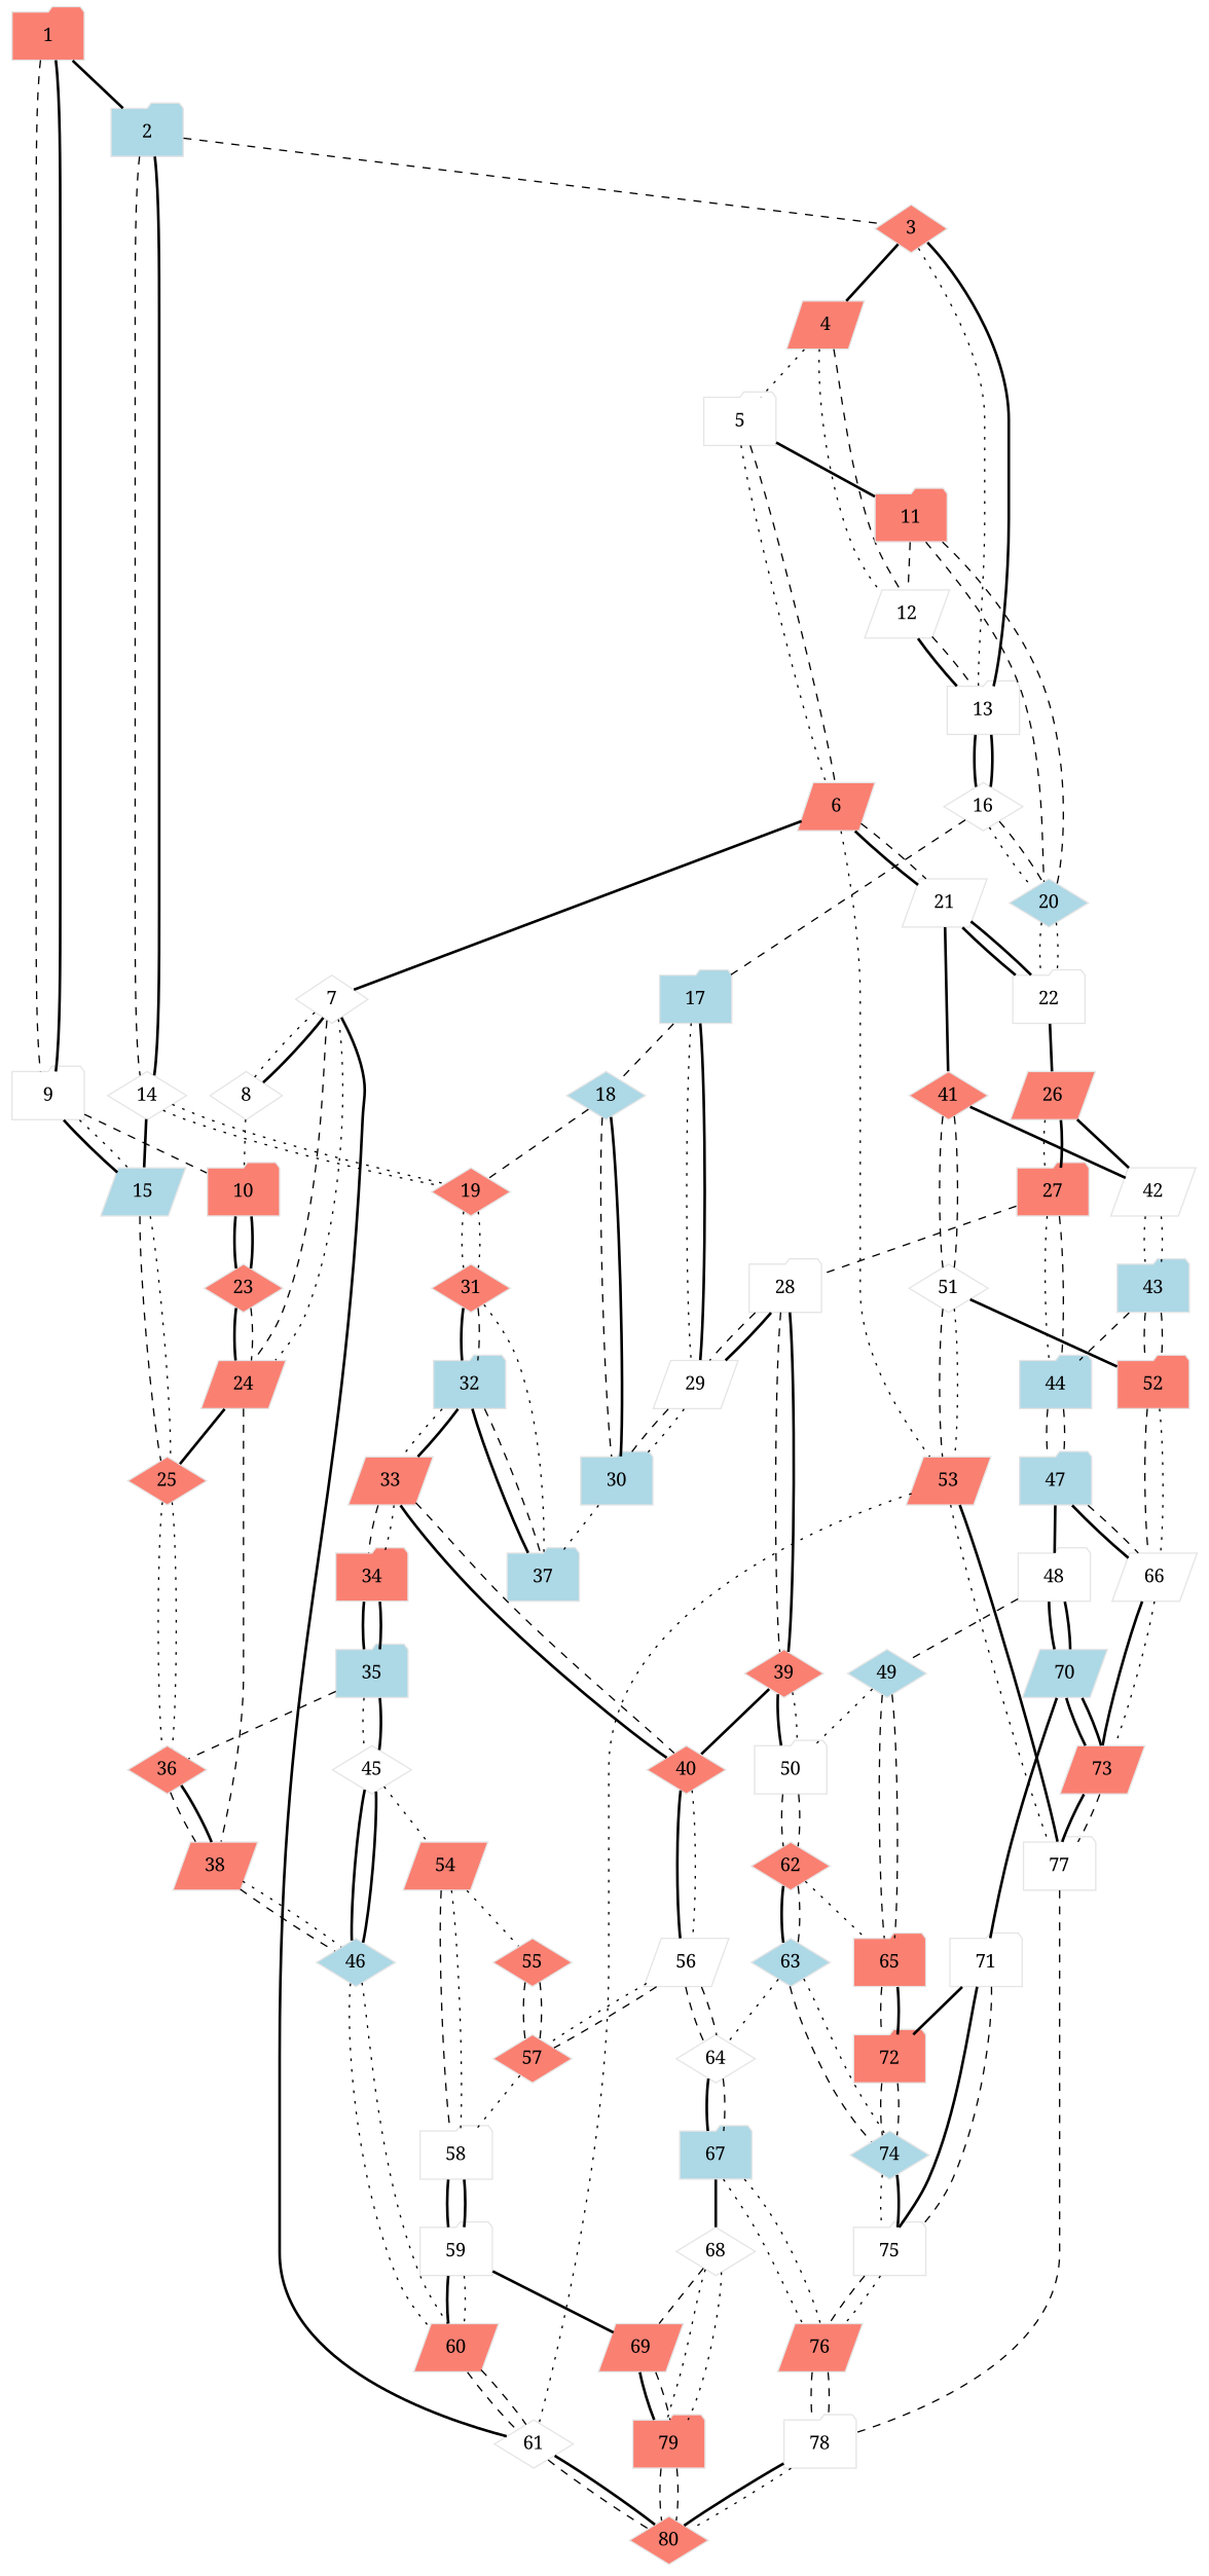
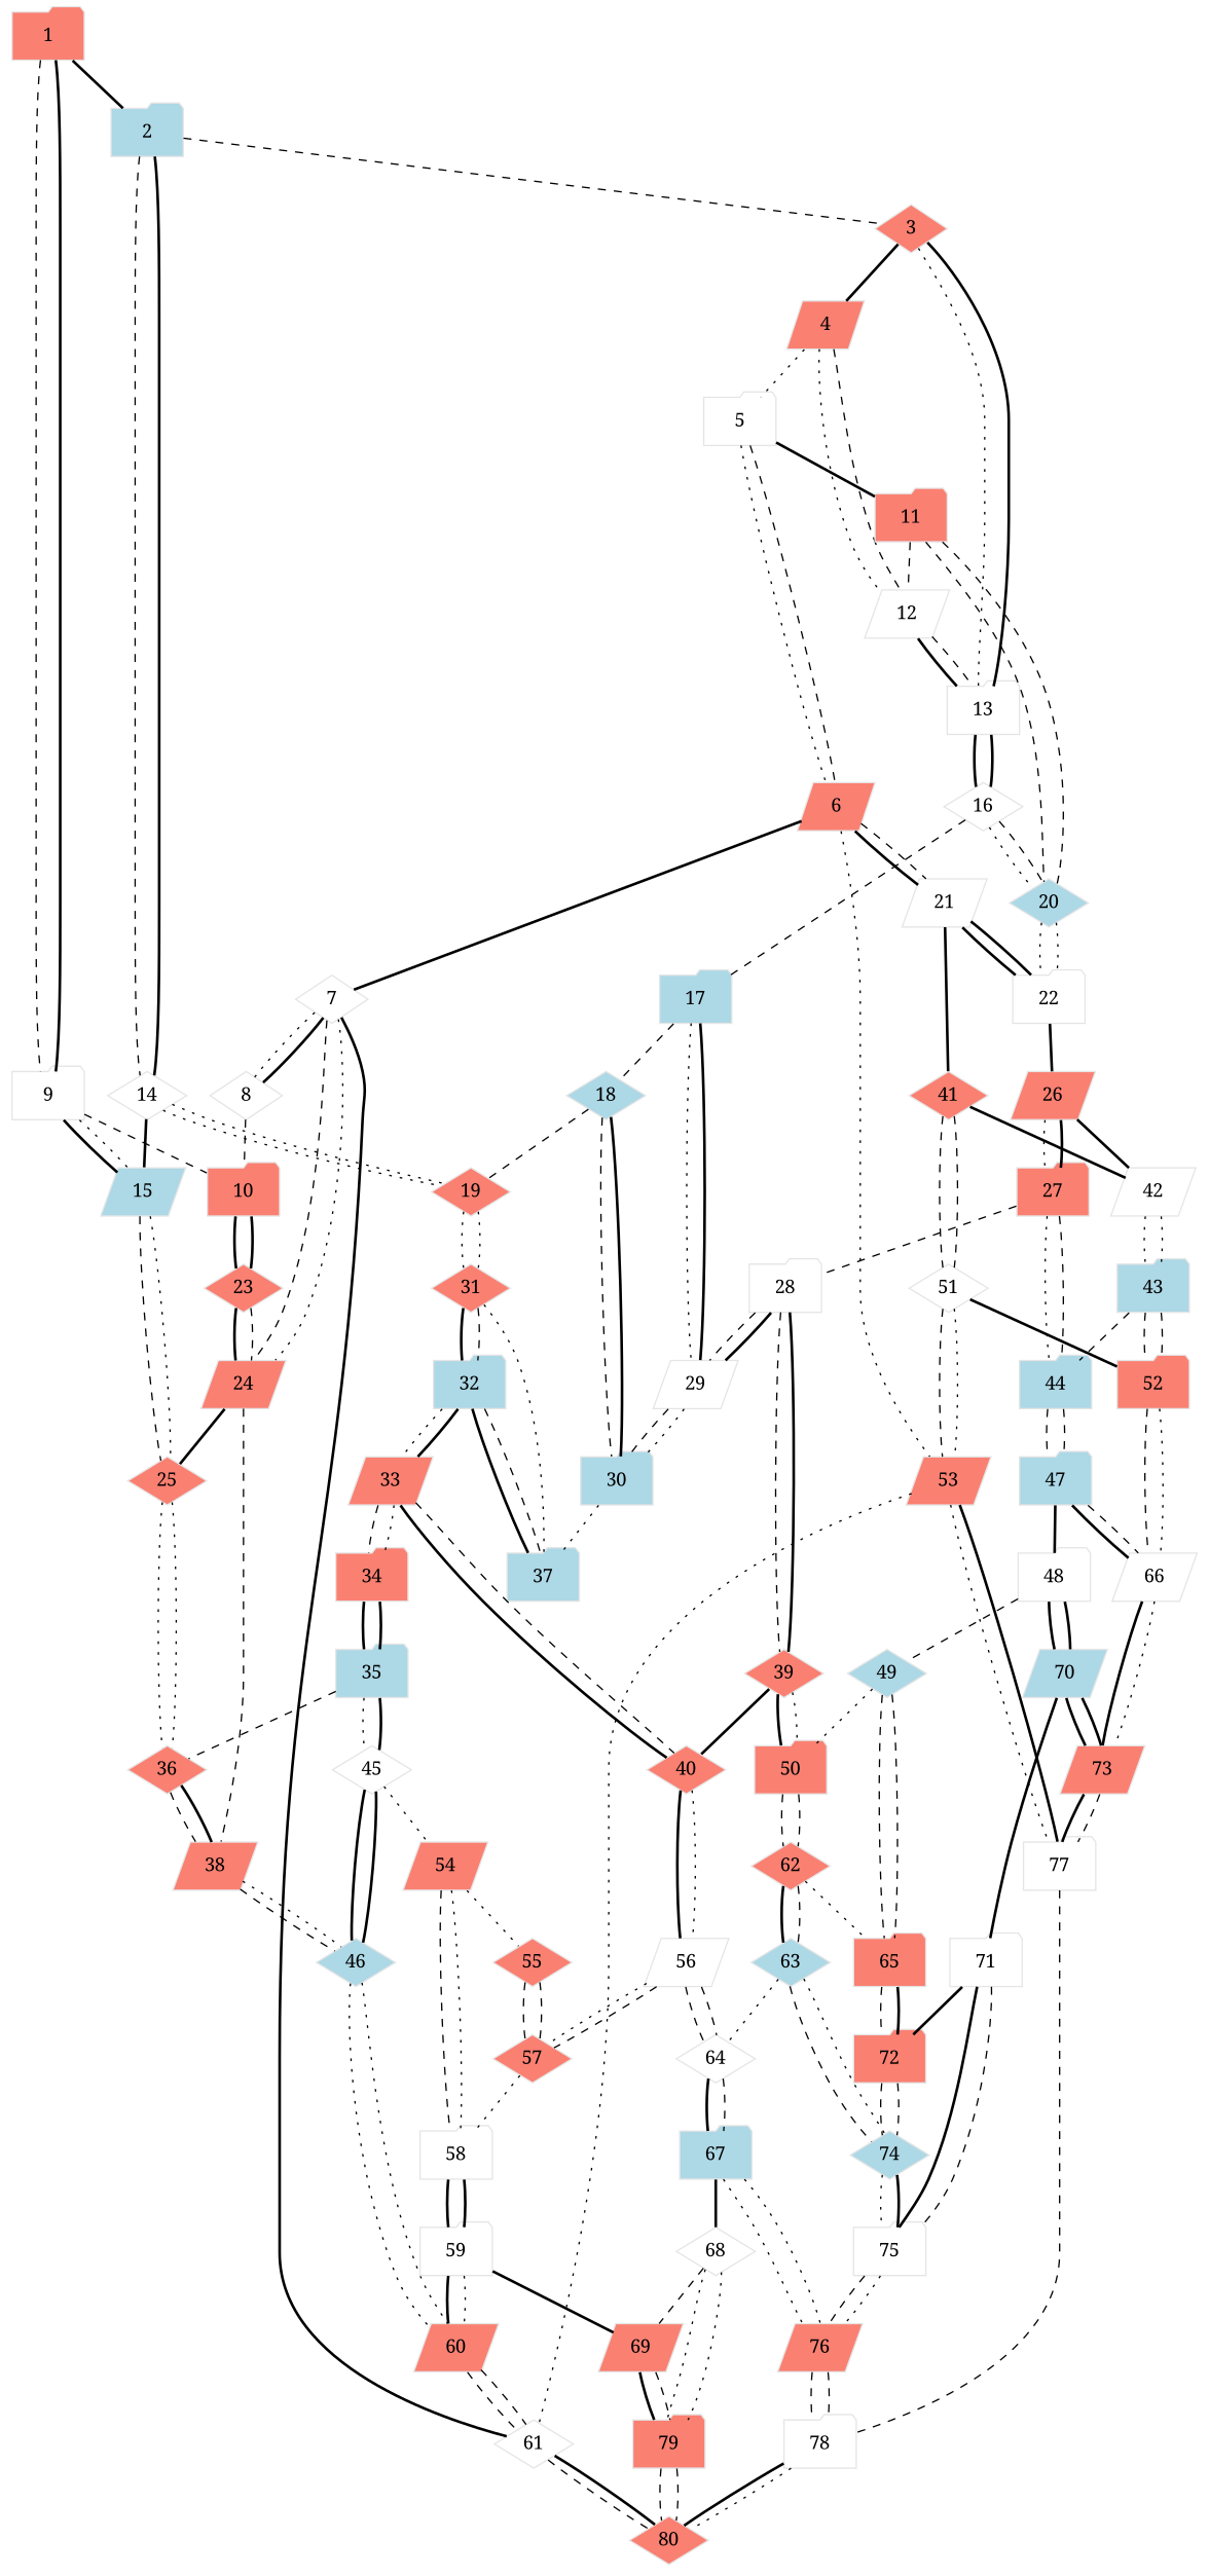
  graph {
    fontname="Noto Serif"
    node [color=gray90 fillcolor=salmon fontname="Noto Serif" shape=folder style=filled]
    edge [fontname="Noto Serif" style=dashed]
    2 [fillcolor=lightblue]
    1
    9 [fillcolor=white]
    3 [shape=diamond]
    14 [fillcolor=white shape=diamond]
    10
    15 [fillcolor=lightblue shape=parallelogram]
    4 [shape=parallelogram]
    13 [fillcolor=white]
    19 [shape=diamond]
    5 [fillcolor=white]
    12 [fillcolor=white shape=parallelogram]
    16 [fillcolor=white shape=diamond]
    6 [shape=parallelogram]
    11
    7 [fillcolor=white shape=diamond]
    21 [fillcolor=white shape=parallelogram]
    53 [shape=parallelogram]
    20 [fillcolor=lightblue shape=diamond]
    8 [fillcolor=white shape=diamond]
    24 [shape=parallelogram]
    61 [fillcolor=white shape=diamond]
    22 [fillcolor=white]
    41 [shape=diamond]
    77 [fillcolor=white]
    25 [shape=diamond]
    38 [shape=parallelogram]
    80 [shape=diamond]
    23 [shape=diamond]
    17 [fillcolor=lightblue]
    31 [shape=diamond]
    36 [shape=diamond]
    18 [fillcolor=lightblue shape=diamond]
    29 [fillcolor=white shape=parallelogram]
    30 [fillcolor=lightblue]
    37 [fillcolor=lightblue]
    32 [fillcolor=lightblue]
    26 [shape=parallelogram]
    42 [fillcolor=white shape=parallelogram]
    51 [fillcolor=white shape=diamond]
    27
    46 [fillcolor=lightblue shape=diamond]
    28 [fillcolor=white]
    44 [fillcolor=lightblue]
    43 [fillcolor=lightblue]
    39 [shape=diamond]
    47 [fillcolor=lightblue]
    40 [shape=diamond]
-   50 [fillcolor=white]
+   50
    33 [shape=parallelogram]
    34
    35 [fillcolor=lightblue]
    56 [fillcolor=white shape=parallelogram]
    45 [fillcolor=white shape=diamond]
    54 [shape=parallelogram]
    60 [shape=parallelogram]
    62 [shape=diamond]
    57 [shape=diamond]
    64 [fillcolor=white shape=diamond]
    52
    66 [fillcolor=white shape=parallelogram]
    48 [fillcolor=white]
    55 [shape=diamond]
    58 [fillcolor=white]
    49 [fillcolor=lightblue shape=diamond]
    70 [fillcolor=lightblue shape=parallelogram]
    73 [shape=parallelogram]
    65
    71 [fillcolor=white]
    72
    63 [fillcolor=lightblue shape=diamond]
    78 [fillcolor=white]
    59 [fillcolor=white]
    67 [fillcolor=lightblue]
    69 [shape=parallelogram]
    79
    74 [fillcolor=lightblue shape=diamond]
    75 [fillcolor=white]
    68 [fillcolor=white shape=diamond]
    76 [shape=parallelogram]
    2 -- 3
    2 -- 14
    2 -- 14 [style=bold]
    1 -- 2 [style=bold]
    1 -- 9
    1 -- 9 [style=bold]
    9 -- 10
    9 -- 15 [style=bold]
    9 -- 15 [style=dotted]
    3 -- 4 [style=bold]
    3 -- 13 [style=dotted]
    3 -- 13 [style=bold]
    14 -- 15 [style=bold]
    14 -- 19 [style=dotted]
    14 -- 19 [style=dotted]
    10 -- 23 [style=bold]
    10 -- 23 [style=bold]
    15 -- 25
    15 -- 25 [style=dotted]
    4 -- 5 [style=dotted]
    4 -- 12 [style=dotted]
    4 -- 12
    13 -- 16 [style=bold]
    13 -- 16 [style=bold]
    19 -- 31 [style=dotted]
    19 -- 31 [style=dotted]
    5 -- 6 [style=dotted]
    5 -- 6
    5 -- 11 [style=bold]
    12 -- 13 [style=bold]
    12 -- 13
    16 -- 20 [style=dotted]
    16 -- 20
    16 -- 17
    6 -- 7 [style=bold]
    6 -- 21 [style=bold]
    6 -- 21
    6 -- 53 [style=dotted]
    11 -- 12
    11 -- 20
    11 -- 20
    7 -- 8 [style=dotted]
    7 -- 8 [style=bold]
    7 -- 24
    7 -- 24 [style=dotted]
    7 -- 61 [style=bold]
    21 -- 22 [style=bold]
    21 -- 22 [style=bold]
    21 -- 41 [style=bold]
    53 -- 61 [style=dotted]
    53 -- 77 [style=dotted]
    53 -- 77 [style=bold]
    20 -- 22 [style=dotted]
    20 -- 22 [style=dotted]
-   8 -- 10 [style=dotted]
+   8 -- 10
    24 -- 25 [style=bold]
    24 -- 38
    61 -- 80
    61 -- 80 [style=bold]
    22 -- 26 [style=bold]
    41 -- 42 [style=bold]
    41 -- 51
    41 -- 51
    77 -- 78
    25 -- 36 [style=dotted]
    25 -- 36 [style=dotted]
    38 -- 46
    38 -- 46 [style=dotted]
    23 -- 24 [style=bold]
    23 -- 24
    17 -- 18
    17 -- 29 [style=dotted]
    17 -- 29 [style=bold]
    31 -- 37 [style=dotted]
    31 -- 32 [style=bold]
    31 -- 32
    36 -- 38
    36 -- 38 [style=bold]
    18 -- 19
    18 -- 30
    18 -- 30 [style=bold]
    29 -- 30
    29 -- 30 [style=dotted]
    30 -- 37 [style=dotted]
    32 -- 37 [style=bold]
    32 -- 37
    32 -- 33 [style=dotted]
    32 -- 33 [style=bold]
    26 -- 42 [style=bold]
    26 -- 27 [style=dotted]
    26 -- 27 [style=bold]
    42 -- 43 [style=dotted]
    42 -- 43 [style=dotted]
    51 -- 53
    51 -- 53 [style=dotted]
    51 -- 52 [style=bold]
    27 -- 28
    27 -- 44 [style=dotted]
    27 -- 44
    46 -- 60 [style=dotted]
    46 -- 60 [style=dotted]
    28 -- 29
    28 -- 29 [style=bold]
    28 -- 39
    28 -- 39 [style=bold]
    44 -- 47
    44 -- 47
    43 -- 44
    43 -- 52
    43 -- 52
    39 -- 40 [style=bold]
    39 -- 50 [style=bold]
    39 -- 50 [style=dotted]
    47 -- 66 [style=bold]
    47 -- 66
    47 -- 48 [style=bold]
    40 -- 56 [style=bold]
    40 -- 56 [style=dotted]
    50 -- 62
    50 -- 62
    33 -- 40 [style=bold]
    33 -- 40
    33 -- 34
    33 -- 34 [style=dotted]
    34 -- 35 [style=bold]
    34 -- 35 [style=bold]
    35 -- 36
    35 -- 45 [style=dotted]
    35 -- 45 [style=bold]
    56 -- 57 [style=dotted]
    56 -- 57
    56 -- 64
    56 -- 64
    45 -- 46 [style=bold]
    45 -- 46 [style=bold]
    45 -- 54 [style=dotted]
    54 -- 55 [style=dotted]
    54 -- 58
    54 -- 58 [style=dotted]
    60 -- 61
    60 -- 61
    62 -- 65 [style=dotted]
    62 -- 63 [style=bold]
    62 -- 63
    57 -- 58 [style=dotted]
    64 -- 67 [style=bold]
    64 -- 67
    52 -- 66
    52 -- 66 [style=dotted]
    66 -- 73 [style=bold]
    66 -- 73 [style=dotted]
    48 -- 49
    48 -- 70 [style=bold]
    48 -- 70 [style=bold]
    55 -- 57
    55 -- 57
    58 -- 59 [style=bold]
    58 -- 59 [style=bold]
    49 -- 50 [style=dotted]
    49 -- 65
    49 -- 65
    70 -- 73 [style=bold]
    70 -- 73 [style=bold]
    70 -- 71 [style=bold]
    73 -- 77 [style=bold]
    73 -- 77
    65 -- 72
    65 -- 72 [style=bold]
    71 -- 72 [style=bold]
    71 -- 75 [style=bold]
    71 -- 75
    72 -- 74
    72 -- 74
    63 -- 64 [style=dotted]
    63 -- 74
    63 -- 74 [style=dotted]
    78 -- 80 [style=bold]
    78 -- 80 [style=dotted]
    59 -- 60 [style=bold]
    59 -- 60 [style=dotted]
    59 -- 69 [style=bold]
    67 -- 68 [style=bold]
    67 -- 76 [style=dotted]
    67 -- 76 [style=dotted]
    69 -- 79 [style=bold]
    69 -- 79
    79 -- 80
    79 -- 80
    74 -- 75 [style=dotted]
    74 -- 75 [style=bold]
    75 -- 76
    75 -- 76 [style=dotted]
    68 -- 69
    68 -- 79 [style=dotted]
    68 -- 79 [style=dotted]
    76 -- 78
    76 -- 78
  }
